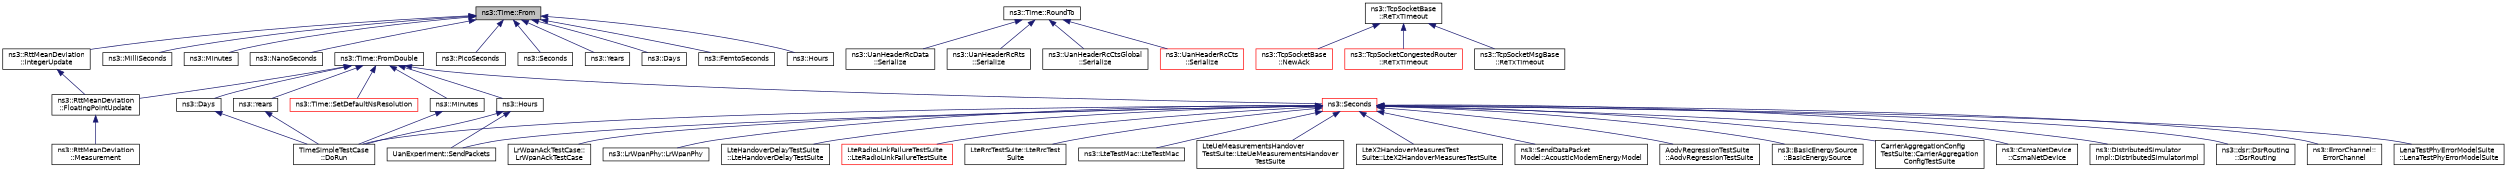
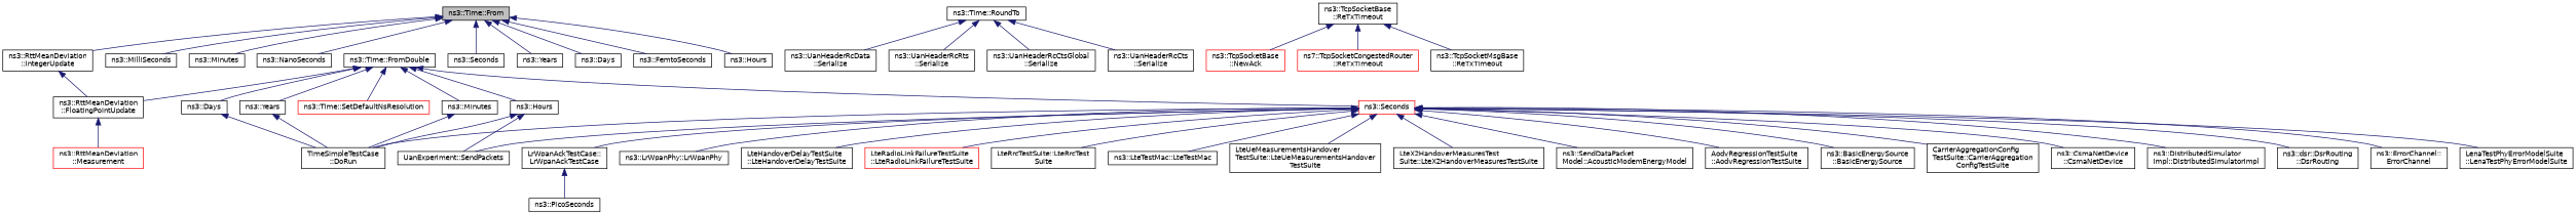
  digraph {
    rankdir=TB
    node [color=black fillcolor=white fontname=Helvetica fontsize=10 shape=record style=filled]
    edge [color=midnightblue dir=back fontname=Helvetica fontsize=10 labelfontname=Helvetica labelfontsize=10 style=solid]
    n1 [fillcolor=grey75 fontcolor=black height=0.2 label="ns3::Time::From" width=0.4]
    n2 [height=0.2 label="ns3::Days" width=0.4]
    n3 [height=0.2 label="ns3::FemtoSeconds" width=0.4]
    n4 [height=0.2 label="ns3::Hours" width=0.4]
    n5 [height=0.2 label="ns3::RttMeanDeviation\l::IntegerUpdate" width=0.4]
    n6 [height=0.2 label="ns3::MilliSeconds" width=0.4]
    n7 [height=0.2 label="ns3::Minutes" width=0.4]
    n8 [height=0.2 label="ns3::NanoSeconds" width=0.4]
    n9 [height=0.2 label="ns3::PicoSeconds" width=0.4]
    n10 [height=0.2 label="ns3::Seconds" width=0.4]
    n11 [height=0.2 label="ns3::Years" width=0.4]
    n12 [height=0.2 label="ns3::Time::FromDouble" width=0.4]
    n13 [height=0.2 label="ns3::Days" width=0.4]
    n14 [height=0.2 label="ns3::RttMeanDeviation\l::FloatingPointUpdate" width=0.4]
    n15 [height=0.2 label="ns3::Hours" width=0.4]
    n16 [height=0.2 label="ns3::Minutes" width=0.4]
    n17 [color=red height=0.2 label="ns3::Seconds" width=0.4]
    n18 [color=red height=0.2 label="ns3::Time::SetDefaultNsResolution" width=0.4]
    n19 [height=0.2 label="ns3::Years" width=0.4]
    n20 [height=0.2 label="ns3::Time::RoundTo" width=0.4]
    n21 [height=0.2 label="ns3::UanHeaderRcData\l::Serialize" width=0.4]
    n22 [height=0.2 label="ns3::UanHeaderRcRts\l::Serialize" width=0.4]
    n23 [height=0.2 label="ns3::UanHeaderRcCtsGlobal\l::Serialize" width=0.4]
-   n24 [color=red height=0.2 label="ns3::UanHeaderRcCts\l::Serialize" width=0.4]
+   n24 [height=0.2 label="ns3::UanHeaderRcCts\l::Serialize" width=0.4]
    n25 [height=0.2 label="TimeSimpleTestCase\l::DoRun" width=0.4]
-   n26 [height=0.2 label="ns3::RttMeanDeviation\l::Measurement" width=0.4]
+   n26 [color=red height=0.2 label="ns3::RttMeanDeviation\l::Measurement" width=0.4]
    n27 [height=0.2 label="UanExperiment::SendPackets" width=0.4]
    n28 [height=0.2 label="ns3::TcpSocketBase\l::ReTxTimeout" width=0.4]
    n29 [color=red height=0.2 label="ns3::TcpSocketBase\l::NewAck" width=0.4]
-   n30 [color=red height=0.2 label="ns3::TcpSocketCongestedRouter\l::ReTxTimeout" width=0.4]
+   n30 [color=red height=0.2 label="ns7::TcpSocketCongestedRouter\l::ReTxTimeout" width=0.4]
    n31 [height=0.2 label="ns3::TcpSocketMsgBase\l::ReTxTimeout" width=0.4]
    n32 [height=0.2 label="ns3::SendDataPacket\lModel::AcousticModemEnergyModel" width=0.4]
    n33 [height=0.2 label="AodvRegressionTestSuite\l::AodvRegressionTestSuite" width=0.4]
    n34 [height=0.2 label="ns3::BasicEnergySource\l::BasicEnergySource" width=0.4]
    n35 [height=0.2 label="CarrierAggregationConfig\lTestSuite::CarrierAggregation\lConfigTestSuite" width=0.4]
    n36 [height=0.2 label="ns3::CsmaNetDevice\l::CsmaNetDevice" width=0.4]
    n37 [height=0.2 label="ns3::DistributedSimulator\lImpl::DistributedSimulatorImpl" width=0.4]
    n38 [height=0.2 label="ns3::dsr::DsrRouting\l::DsrRouting" width=0.4]
    n39 [height=0.2 label="ns3::ErrorChannel::\lErrorChannel" width=0.4]
    n40 [height=0.2 label="LenaTestPhyErrorModelSuite\l::LenaTestPhyErrorModelSuite" width=0.4]
    n41 [height=0.2 label="LrWpanAckTestCase::\lLrWpanAckTestCase" width=0.4]
    n42 [height=0.2 label="ns3::LrWpanPhy::LrWpanPhy" width=0.4]
    n43 [height=0.2 label="LteHandoverDelayTestSuite\l::LteHandoverDelayTestSuite" width=0.4]
    n44 [color=red height=0.2 label="LteRadioLinkFailureTestSuite\l::LteRadioLinkFailureTestSuite" width=0.4]
    n45 [height=0.2 label="LteRrcTestSuite::LteRrcTest\lSuite" width=0.4]
    n46 [height=0.2 label="ns3::LteTestMac::LteTestMac" width=0.4]
    n47 [height=0.2 label="LteUeMeasurementsHandover\lTestSuite::LteUeMeasurementsHandover\lTestSuite" width=0.4]
    n48 [height=0.2 label="LteX2HandoverMeasuresTest\lSuite::LteX2HandoverMeasuresTestSuite" width=0.4]
    n1 -> n2
    n1 -> n3
    n1 -> n4
    n1 -> n5
    n1 -> n6
    n1 -> n7
    n1 -> n8
-   n1 -> n9
+   n41 -> n9
    n1 -> n10
    n1 -> n11
    n5 -> n14
    n12 -> n13
    n12 -> n14
    n12 -> n15
    n12 -> n16
    n12 -> n17
    n12 -> n18
    n12 -> n19
    n13 -> n25
    n14 -> n26
    n15 -> n25
    n15 -> n27
    n16 -> n25
    n17 -> n25
    n17 -> n27
    n17 -> n32
    n17 -> n33
    n17 -> n34
    n17 -> n35
    n17 -> n36
    n17 -> n37
    n17 -> n38
    n17 -> n39
    n17 -> n40
    n17 -> n41
    n17 -> n42
    n17 -> n43
    n17 -> n44
    n17 -> n45
    n17 -> n46
    n17 -> n47
    n17 -> n48
    n19 -> n25
    n20 -> n21
    n20 -> n22
    n20 -> n23
    n20 -> n24
    n28 -> n29
    n28 -> n30
    n28 -> n31
  }
